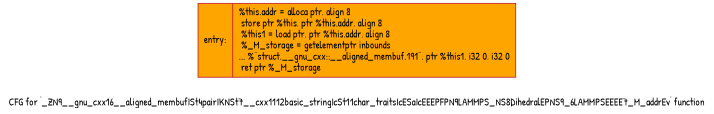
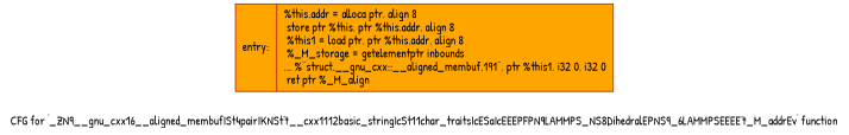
  digraph {
    label="CFG for '_ZN9__gnu_cxx16__aligned_membufISt4pairIKNSt7__cxx1112basic_stringIcSt11char_traitsIcESaIcEEEPFPN9LAMMPS_NS8DihedralEPNS9_6LAMMPSEEEE7_M_addrEv' function"
    rankdir=LR
    fontname="Patrick Hand"
-   n1 [color="#b70d28ff" fillcolor=orange fontname="Patrick Hand" label="{entry:\l|  %this.addr = alloca ptr, align 8\l  store ptr %this, ptr %this.addr, align 8\l  %this1 = load ptr, ptr %this.addr, align 8\l  %_M_storage = getelementptr inbounds\l... %\"struct.__gnu_cxx::__aligned_membuf.191\", ptr %this1, i32 0, i32 0\l  ret ptr %_M_storage\l}" shape=record style=filled]
+   n1 [color="#b70d28ff" fillcolor=orange fontname="Patrick Hand" label="{entry:\l|  %this.addr = alloca ptr, align 8\l  store ptr %this, ptr %this.addr, align 8\l  %this1 = load ptr, ptr %this.addr, align 8\l  %_M_storage = getelementptr inbounds\l... %\"struct.__gnu_cxx::__aligned_membuf.191\", ptr %this1, i32 0, i32 0\l  ret ptr %_M_align\l}" shape=record style=filled]
  }
